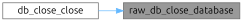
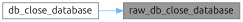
  digraph {
    rankdir=RL
    fontname=Ubuntu
    node [fontname=Ubuntu fontsize=14 shape=box style=filled]
    n1 [color=gray40 fillcolor=grey60 fontcolor=black height=0.2 label=raw_db_close_database width=0.4]
-   n2 [color=grey40 fillcolor=white height=0.2 label=db_close_close width=0.4]
+   n2 [color=grey40 fillcolor=white height=0.2 label=db_close_database width=0.4]
    n1 -> n2 [color=steelblue1 dir=back fontname=Ubuntu fontsize=14 labelfontname=Helvetica labelfontsize=14 style=solid]
  }
